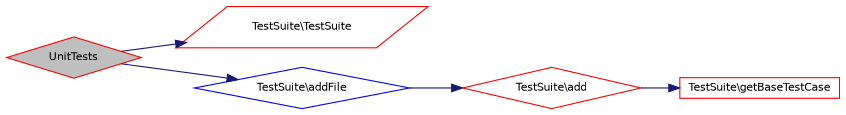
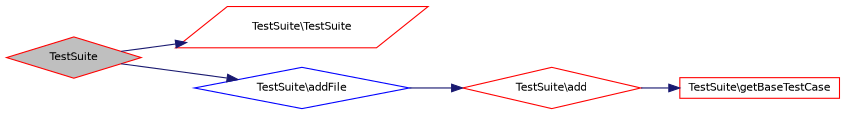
  digraph {
    rankdir=LR
    node [color=red fillcolor=white fontname=Helvetica fontsize=10 shape=diamond style=filled]
    edge [color=midnightblue fontname=Helvetica fontsize=10 labelfontname=Helvetica labelfontsize=10 style=solid]
-   n1 [fillcolor=grey75 fontcolor=black height=0.2 label=UnitTests width=0.4]
+   n1 [fillcolor=grey75 fontcolor=black height=0.2 label=TestSuite width=0.4]
    n2 [height=0.2 label="TestSuite\\TestSuite" shape=parallelogram width=0.4]
    n3 [color=blue height=0.2 label="TestSuite\\addFile" width=0.4]
    n4 [height=0.2 label="TestSuite\\add" width=0.4]
    n5 [height=0.2 label="TestSuite\\getBaseTestCase" shape=box width=0.4]
    n1 -> n2
    n1 -> n3
    n3 -> n4
    n4 -> n5
  }
